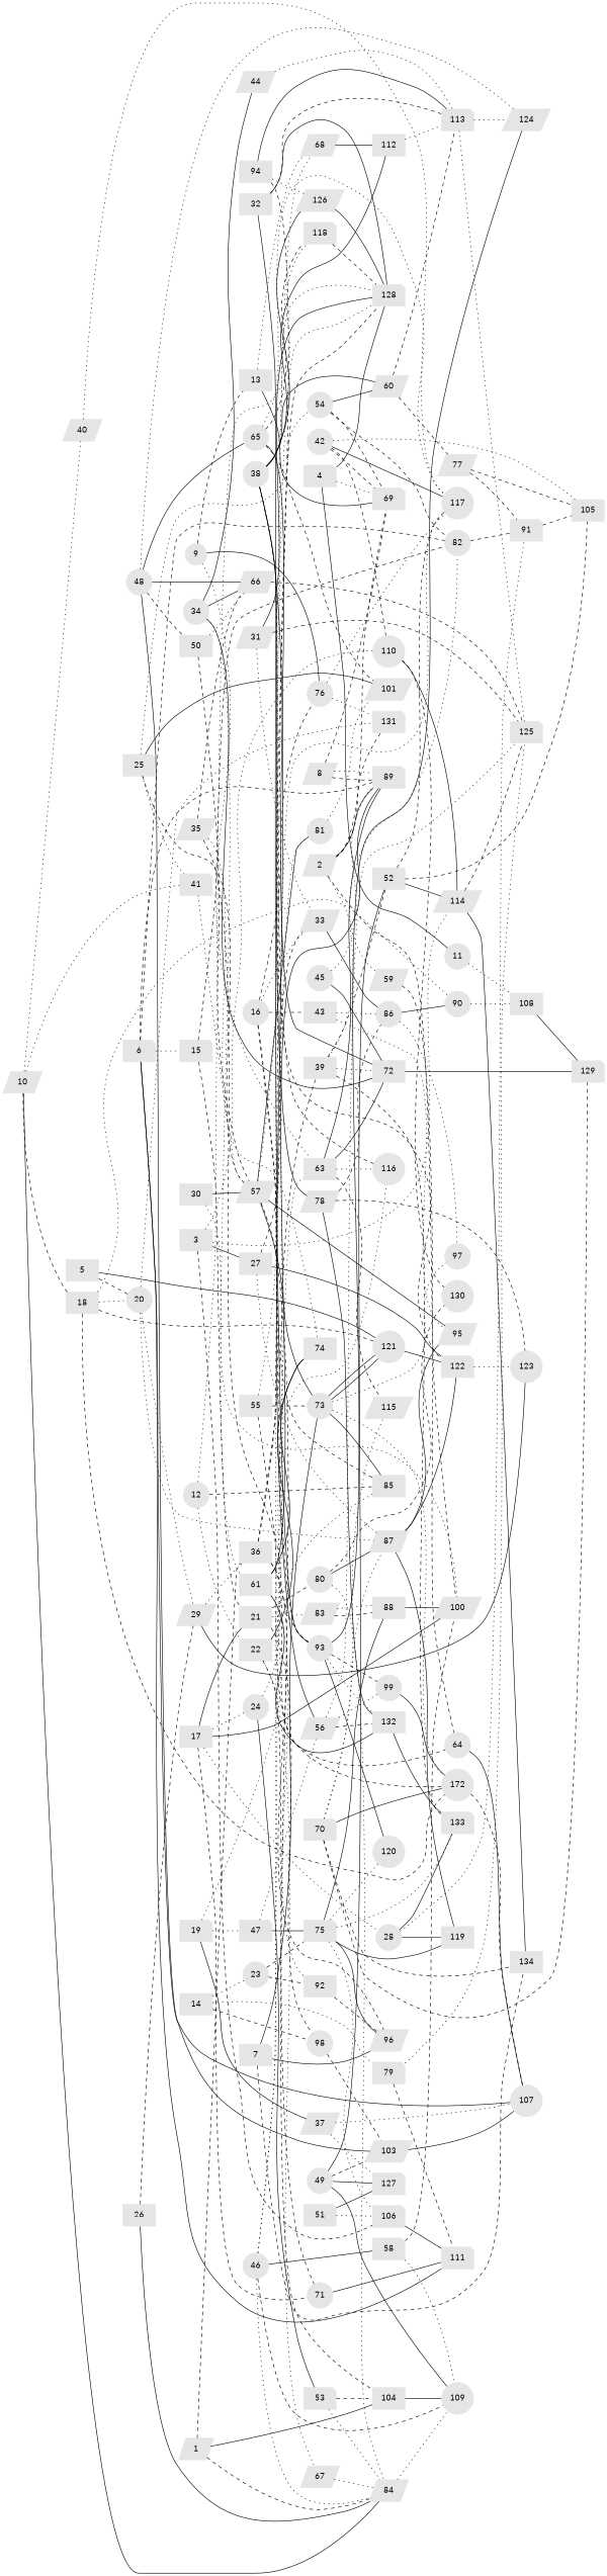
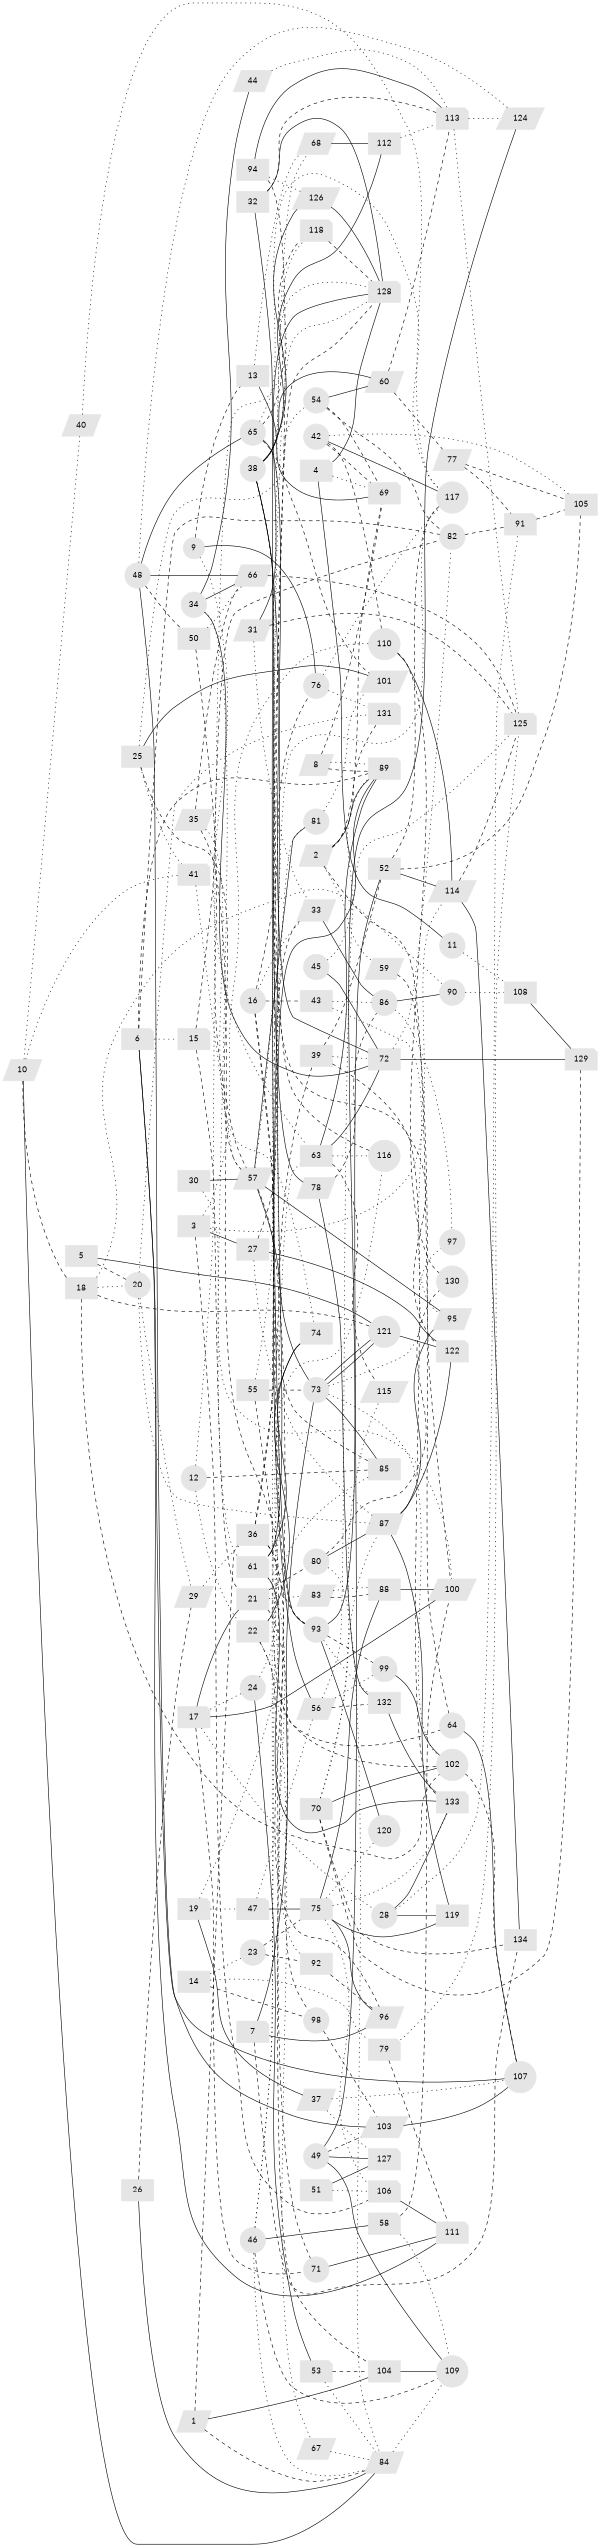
  graph {
    fontname=Lato
    rankdir=LR
    node [color=gray90 fontname=Lato shape=circle style=filled]
    edge [fontname=Lato style=solid]
    1 [shape=parallelogram]
    36 [shape=box]
    84 [shape=parallelogram]
    104 [shape=box]
    128 [shape=note]
    96 [shape=parallelogram]
    39 [shape=box]
    64
    109
    2 [shape=parallelogram]
    59 [shape=parallelogram]
    69 [shape=note]
    89 [shape=note]
    100 [shape=parallelogram]
    131 [shape=note]
    3 [shape=box]
    27 [shape=box]
    106 [shape=note]
    110
    114 [shape=parallelogram]
    33 [shape=parallelogram]
    87 [shape=parallelogram]
    122 [shape=note]
    111 [shape=note]
    130
    134 [shape=box]
    125 [shape=note]
    4 [shape=note]
    11
    108 [shape=box]
    5 [shape=box]
    20
    121
    29 [shape=parallelogram]
    6 [shape=note]
    15 [shape=note]
    82
    107
    21 [shape=box]
    91 [shape=note]
    7 [shape=note]
    73
    85 [shape=box]
-   102 [label=172]
+   102
    97
    8 [shape=parallelogram]
    13 [shape=box]
    9
    63 [shape=box]
    76
    68 [shape=parallelogram]
    116
    72 [shape=box]
    115 [shape=parallelogram]
    117
    10 [shape=parallelogram]
    18 [shape=box]
    40 [shape=parallelogram]
    41 [shape=note]
    90
    57 [shape=parallelogram]
    129 [shape=note]
    22 [shape=box]
    12
    118 [shape=note]
    67 [shape=parallelogram]
    74 [shape=box]
    112 [shape=box]
    14 [shape=box]
    23
    79 [shape=note]
    98
    75 [shape=note]
    92 [shape=box]
    103 [shape=parallelogram]
    80
    83 [shape=parallelogram]
    16
    43 [shape=box]
    93
    86
    95 [shape=parallelogram]
    124 [shape=parallelogram]
    99
    132 [shape=box]
    120
    17 [shape=note]
    24
    28
    71
    53 [shape=note]
    119 [shape=box]
    133 [shape=note]
    19 [shape=note]
    37 [shape=parallelogram]
    47 [shape=note]
    127 [shape=note]
    56 [shape=parallelogram]
-   123
    88 [shape=box]
    25 [shape=note]
    54
    101 [shape=parallelogram]
    60 [shape=parallelogram]
    81
    26 [shape=box]
    105 [shape=box]
    30 [shape=box]
    31 [shape=parallelogram]
    32 [shape=box]
    113 [shape=note]
    44 [shape=parallelogram]
    34
    61 [shape=note]
    66 [shape=parallelogram]
    35 [shape=parallelogram]
    52 [shape=box]
    38
    78 [shape=parallelogram]
    126 [shape=parallelogram]
    77 [shape=parallelogram]
    42
    45
    46
    58 [shape=note]
    48
    50 [shape=box]
    65
    49
    51 [shape=note]
    55 [shape=box]
    70 [shape=note]
    94 [shape=box]
    1 -- 36 [style=dashed]
    1 -- 84 [style=dashed]
    1 -- 104
    36 -- 128 [style=dashed]
    36 -- 96 [style=dashed]
    36 -- 39 [style=dashed]
    36 -- 64 [style=dashed]
    84 -- 109 [style=dotted]
    104 -- 109
    39 -- 72 [style=dotted]
    39 -- 133 [style=dashed]
    39 -- 52 [style=dashed]
    64 -- 107
    2 -- 59 [style=dotted]
    2 -- 69 [style=dashed]
    2 -- 89
    2 -- 100 [style=dashed]
    2 -- 131 [style=dashed]
    59 -- 64 [style=dashed]
    3 -- 27
    3 -- 106 [style=dashed]
    3 -- 110 [style=dotted]
    3 -- 114 [style=dotted]
    27 -- 33 [style=dashed]
    27 -- 87 [style=dotted]
    27 -- 122
    106 -- 111
    110 -- 114
    110 -- 130 [style=dashed]
    114 -- 134
    114 -- 125 [style=dashed]
    33 -- 86
    87 -- 122
    87 -- 95
    87 -- 119
-   122 -- 123 [style=dotted]
    4 -- 128
    4 -- 69 [style=dotted]
    4 -- 11
    11 -- 108 [style=dotted]
    108 -- 129
    5 -- 20 [style=dashed]
    5 -- 121
    20 -- 131 [style=dotted]
    20 -- 87 [style=dotted]
    20 -- 29 [style=dotted]
    121 -- 122
    29 -- 36 [style=dotted]
-   29 -- 123
    6 -- 89 [style=dashed]
    6 -- 111
    6 -- 15 [style=dotted]
    6 -- 82 [style=dashed]
    6 -- 107
    15 -- 82 [style=dashed]
    15 -- 21 [style=dashed]
    82 -- 91 [style=dashed]
    21 -- 98 [style=dashed]
    21 -- 80 [style=dashed]
    21 -- 83 [style=dotted]
    91 -- 105 [style=dashed]
    7 -- 96
    7 -- 134 [style=dashed]
    7 -- 73
    73 -- 121
    73 -- 121
    73 -- 85
    73 -- 102 [style=dotted]
    73 -- 97 [style=dotted]
    102 -- 107 [style=dashed]
    8 -- 69 [style=dashed]
    8 -- 89 [style=dashed]
    8 -- 89 [style=dotted]
    13 -- 69
    13 -- 68 [style=dotted]
    9 -- 13 [style=dashed]
    9 -- 63 [style=dotted]
    9 -- 76
    63 -- 89
    63 -- 116 [style=dotted]
    63 -- 72
    63 -- 115 [style=dashed]
    76 -- 131 [style=dotted]
    76 -- 117 [style=dotted]
    68 -- 112
-   39 -- 82 [style=dotted]
+   72 -- 82 [style=dotted]
    72 -- 129
    10 -- 84
    10 -- 18 [style=dashed]
    10 -- 40 [style=dotted]
    10 -- 41 [style=dotted]
    18 -- 20 [style=dotted]
    18 -- 121 [style=dashed]
    18 -- 102 [style=dashed]
    18 -- 90 [style=dotted]
    40 -- 117 [style=dotted]
    41 -- 57 [style=dotted]
    90 -- 108 [style=dotted]
    57 -- 73
    57 -- 68 [style=dotted]
    57 -- 95
    57 -- 71 [style=dashed]
    57 -- 81
    22 -- 104 [style=dashed]
    22 -- 117 [style=dotted]
    22 -- 67 [style=dotted]
    22 -- 74
    12 -- 85 [style=dashed]
    12 -- 22 [style=dotted]
    12 -- 118 [style=dotted]
    118 -- 128 [style=dashed]
    67 -- 84 [style=dotted]
    112 -- 113 [style=dotted]
    14 -- 23 [style=dotted]
    14 -- 79 [style=dotted]
    14 -- 98 [style=dashed]
    23 -- 75 [style=dashed]
    23 -- 92 [style=dashed]
    79 -- 111 [style=dashed]
    79 -- 125 [style=dotted]
    98 -- 103 [style=dashed]
    75 -- 96
    75 -- 106 [style=dotted]
    75 -- 120 [style=dotted]
    75 -- 119
    75 -- 133 [style=dotted]
    75 -- 88
    92 -- 96 [style=dashed]
    103 -- 107
    80 -- 84 [style=dotted]
    80 -- 87
    80 -- 130 [style=dashed]
    83 -- 88 [style=dashed]
    83 -- 88 [style=dotted]
    16 -- 33 [style=dotted]
    16 -- 85 [style=dashed]
    16 -- 76 [style=dashed]
    16 -- 43 [style=dashed]
    16 -- 93 [style=dashed]
    43 -- 86 [style=dotted]
    43 -- 95 [style=dotted]
    93 -- 124
    93 -- 99 [style=dashed]
    93 -- 132 [style=dotted]
    93 -- 120
    86 -- 97 [style=dotted]
    86 -- 90
    99 -- 102
    132 -- 133
    17 -- 100
    17 -- 21
    17 -- 24 [style=dotted]
    17 -- 28 [style=dotted]
    17 -- 71 [style=dashed]
    24 -- 116 [style=dotted]
    24 -- 53
    28 -- 91 [style=dotted]
    28 -- 119
    28 -- 133
    71 -- 111
    53 -- 84 [style=dotted]
    53 -- 104 [style=dashed]
    19 -- 85 [style=dotted]
    19 -- 37
    19 -- 47 [style=dotted]
    37 -- 107 [style=dotted]
    37 -- 127 [style=dotted]
    47 -- 75
    47 -- 56 [style=dotted]
    56 -- 125 [style=dotted]
    56 -- 99 [style=dotted]
    56 -- 132 [style=dashed]
    88 -- 100
    25 -- 41 [style=dotted]
    25 -- 57 [style=dashed]
    25 -- 54 [style=dotted]
    25 -- 101
    54 -- 69 [style=dashed]
    54 -- 82 [style=dashed]
    54 -- 60
    60 -- 113 [style=dashed]
    60 -- 77 [style=dashed]
    81 -- 101 [style=dotted]
    26 -- 84
    26 -- 29 [style=dashed]
    30 -- 100 [style=dotted]
    30 -- 57
    31 -- 128
    31 -- 33 [style=dotted]
    31 -- 125 [style=dashed]
    32 -- 128
    32 -- 93
    32 -- 113 [style=dashed]
    113 -- 125 [style=dotted]
    113 -- 124 [style=dotted]
    44 -- 113 [style=dotted]
    34 -- 72
    34 -- 44
    34 -- 61 [style=dotted]
    34 -- 66
    61 -- 89
    61 -- 74
    61 -- 92 [style=dotted]
-   61 -- 132
+   61 -- 133
    66 -- 125 [style=dashed]
    35 -- 74 [style=dotted]
    35 -- 93 [style=dashed]
    35 -- 66 [style=dashed]
    52 -- 114
    52 -- 117 [style=dashed]
    52 -- 105 [style=dashed]
    38 -- 128 [style=dotted]
    38 -- 116 [style=dashed]
    38 -- 112
    38 -- 56
    38 -- 60
    38 -- 78
    38 -- 126
    78 -- 86 [style=dashed]
    78 -- 132
-   78 -- 123 [style=dashed]
    126 -- 128
    77 -- 91 [style=dashed]
    77 -- 105 [style=dashed]
    42 -- 69 [style=dashed]
    42 -- 110 [style=dashed]
    42 -- 117
    42 -- 105 [style=dotted]
    45 -- 89 [style=dotted]
    45 -- 72
    46 -- 84 [style=dotted]
    46 -- 109 [style=dashed]
    46 -- 63 [style=dotted]
    46 -- 81 [style=dotted]
    46 -- 58
    58 -- 109 [style=dotted]
    58 -- 100 [style=dashed]
    48 -- 103
    48 -- 124 [style=dotted]
    48 -- 66
    48 -- 50 [style=dashed]
    48 -- 65
    50 -- 57 [style=dashed]
    50 -- 66 [style=dotted]
    65 -- 72
    65 -- 117 [style=dotted]
    65 -- 118 [style=dashed]
    65 -- 101 [style=dashed]
    49 -- 109
    49 -- 103 [style=dashed]
    49 -- 127
    49 -- 52
    51 -- 106 [style=dotted]
    51 -- 127
    55 -- 128 [style=dotted]
    55 -- 73 [style=dashed]
    55 -- 102 [style=dashed]
    70 -- 87 [style=dotted]
    70 -- 134 [style=dashed]
    70 -- 102
    70 -- 115 [style=dotted]
    70 -- 129 [style=dashed]
    94 -- 122 [style=dashed]
    94 -- 113
    94 -- 126 [style=dotted]
  }
